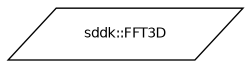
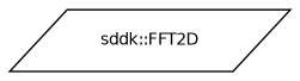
  digraph {
    rankdir=TB
-   n1 [color=black fillcolor=white fontname=Helvetica fontsize=10 height=0.2 label="sddk::FFT3D" shape=parallelogram style=filled width=0.4]
+   n1 [color=black fillcolor=white fontname=Helvetica fontsize=10 height=0.2 label="sddk::FFT2D" shape=parallelogram style=filled width=0.4]
  }
